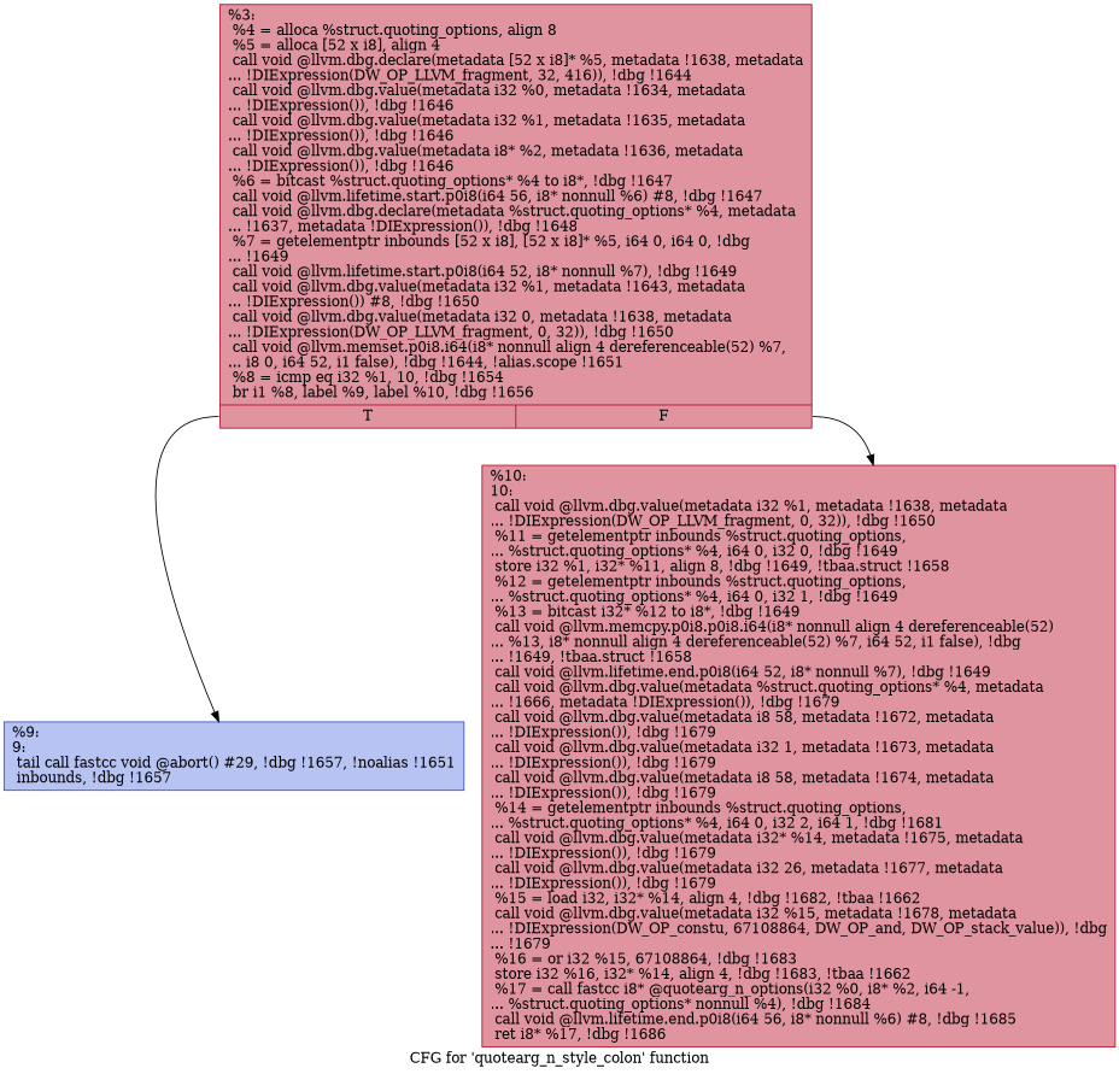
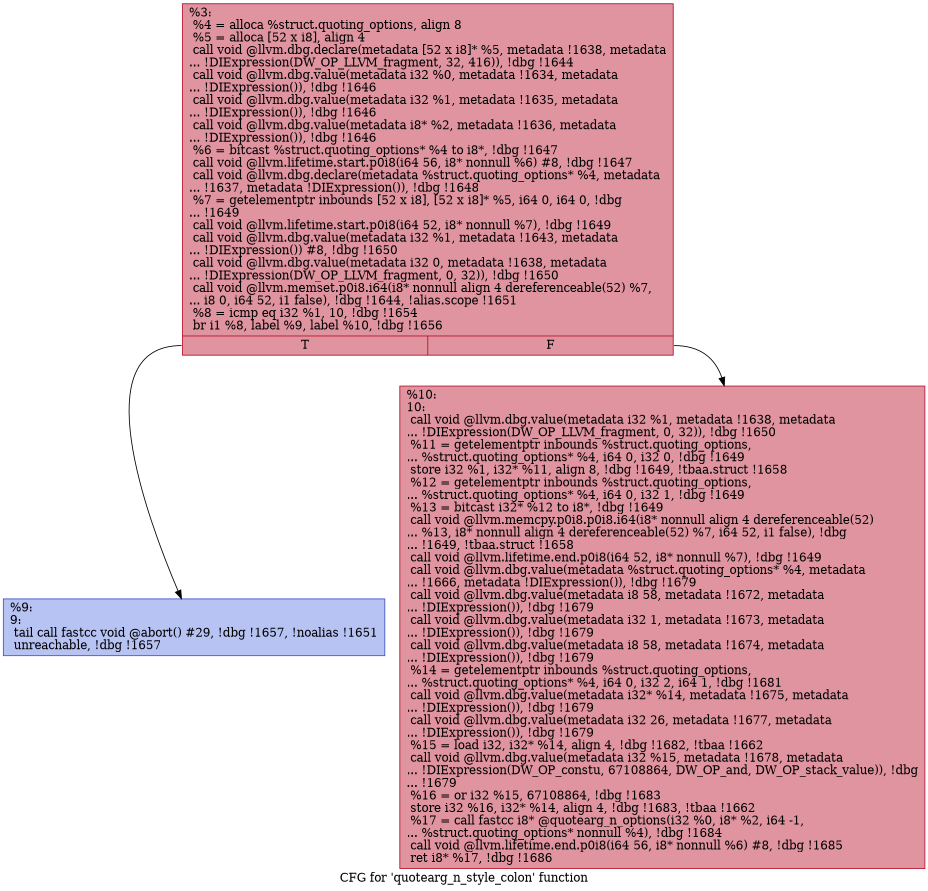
  digraph {
    label="CFG for 'quotearg_n_style_colon' function"
    node [color="#b70d28ff" fillcolor="#b70d2870" shape=record style=filled]
    n1 [label="{%3:\l  %4 = alloca %struct.quoting_options, align 8\l  %5 = alloca [52 x i8], align 4\l  call void @llvm.dbg.declare(metadata [52 x i8]* %5, metadata !1638, metadata\l... !DIExpression(DW_OP_LLVM_fragment, 32, 416)), !dbg !1644\l  call void @llvm.dbg.value(metadata i32 %0, metadata !1634, metadata\l... !DIExpression()), !dbg !1646\l  call void @llvm.dbg.value(metadata i32 %1, metadata !1635, metadata\l... !DIExpression()), !dbg !1646\l  call void @llvm.dbg.value(metadata i8* %2, metadata !1636, metadata\l... !DIExpression()), !dbg !1646\l  %6 = bitcast %struct.quoting_options* %4 to i8*, !dbg !1647\l  call void @llvm.lifetime.start.p0i8(i64 56, i8* nonnull %6) #8, !dbg !1647\l  call void @llvm.dbg.declare(metadata %struct.quoting_options* %4, metadata\l... !1637, metadata !DIExpression()), !dbg !1648\l  %7 = getelementptr inbounds [52 x i8], [52 x i8]* %5, i64 0, i64 0, !dbg\l... !1649\l  call void @llvm.lifetime.start.p0i8(i64 52, i8* nonnull %7), !dbg !1649\l  call void @llvm.dbg.value(metadata i32 %1, metadata !1643, metadata\l... !DIExpression()) #8, !dbg !1650\l  call void @llvm.dbg.value(metadata i32 0, metadata !1638, metadata\l... !DIExpression(DW_OP_LLVM_fragment, 0, 32)), !dbg !1650\l  call void @llvm.memset.p0i8.i64(i8* nonnull align 4 dereferenceable(52) %7,\l... i8 0, i64 52, i1 false), !dbg !1644, !alias.scope !1651\l  %8 = icmp eq i32 %1, 10, !dbg !1654\l  br i1 %8, label %9, label %10, !dbg !1656\l|{<s0>T|<s1>F}}"]
-   n2 [color="#3d50c3ff" fillcolor="#5977e370" label="{%9:\l9:                                                \l  tail call fastcc void @abort() #29, !dbg !1657, !noalias !1651\l  inbounds, !dbg !1657\l}"]
+   n2 [color="#3d50c3ff" fillcolor="#5977e370" label="{%9:\l9:                                                \l  tail call fastcc void @abort() #29, !dbg !1657, !noalias !1651\l  unreachable, !dbg !1657\l}"]
    n3 [label="{%10:\l10:                                               \l  call void @llvm.dbg.value(metadata i32 %1, metadata !1638, metadata\l... !DIExpression(DW_OP_LLVM_fragment, 0, 32)), !dbg !1650\l  %11 = getelementptr inbounds %struct.quoting_options,\l... %struct.quoting_options* %4, i64 0, i32 0, !dbg !1649\l  store i32 %1, i32* %11, align 8, !dbg !1649, !tbaa.struct !1658\l  %12 = getelementptr inbounds %struct.quoting_options,\l... %struct.quoting_options* %4, i64 0, i32 1, !dbg !1649\l  %13 = bitcast i32* %12 to i8*, !dbg !1649\l  call void @llvm.memcpy.p0i8.p0i8.i64(i8* nonnull align 4 dereferenceable(52)\l... %13, i8* nonnull align 4 dereferenceable(52) %7, i64 52, i1 false), !dbg\l... !1649, !tbaa.struct !1658\l  call void @llvm.lifetime.end.p0i8(i64 52, i8* nonnull %7), !dbg !1649\l  call void @llvm.dbg.value(metadata %struct.quoting_options* %4, metadata\l... !1666, metadata !DIExpression()), !dbg !1679\l  call void @llvm.dbg.value(metadata i8 58, metadata !1672, metadata\l... !DIExpression()), !dbg !1679\l  call void @llvm.dbg.value(metadata i32 1, metadata !1673, metadata\l... !DIExpression()), !dbg !1679\l  call void @llvm.dbg.value(metadata i8 58, metadata !1674, metadata\l... !DIExpression()), !dbg !1679\l  %14 = getelementptr inbounds %struct.quoting_options,\l... %struct.quoting_options* %4, i64 0, i32 2, i64 1, !dbg !1681\l  call void @llvm.dbg.value(metadata i32* %14, metadata !1675, metadata\l... !DIExpression()), !dbg !1679\l  call void @llvm.dbg.value(metadata i32 26, metadata !1677, metadata\l... !DIExpression()), !dbg !1679\l  %15 = load i32, i32* %14, align 4, !dbg !1682, !tbaa !1662\l  call void @llvm.dbg.value(metadata i32 %15, metadata !1678, metadata\l... !DIExpression(DW_OP_constu, 67108864, DW_OP_and, DW_OP_stack_value)), !dbg\l... !1679\l  %16 = or i32 %15, 67108864, !dbg !1683\l  store i32 %16, i32* %14, align 4, !dbg !1683, !tbaa !1662\l  %17 = call fastcc i8* @quotearg_n_options(i32 %0, i8* %2, i64 -1,\l... %struct.quoting_options* nonnull %4), !dbg !1684\l  call void @llvm.lifetime.end.p0i8(i64 56, i8* nonnull %6) #8, !dbg !1685\l  ret i8* %17, !dbg !1686\l}"]
    n1 -> n2 [tailport=s0]
    n1 -> n3 [tailport=s1]
  }
